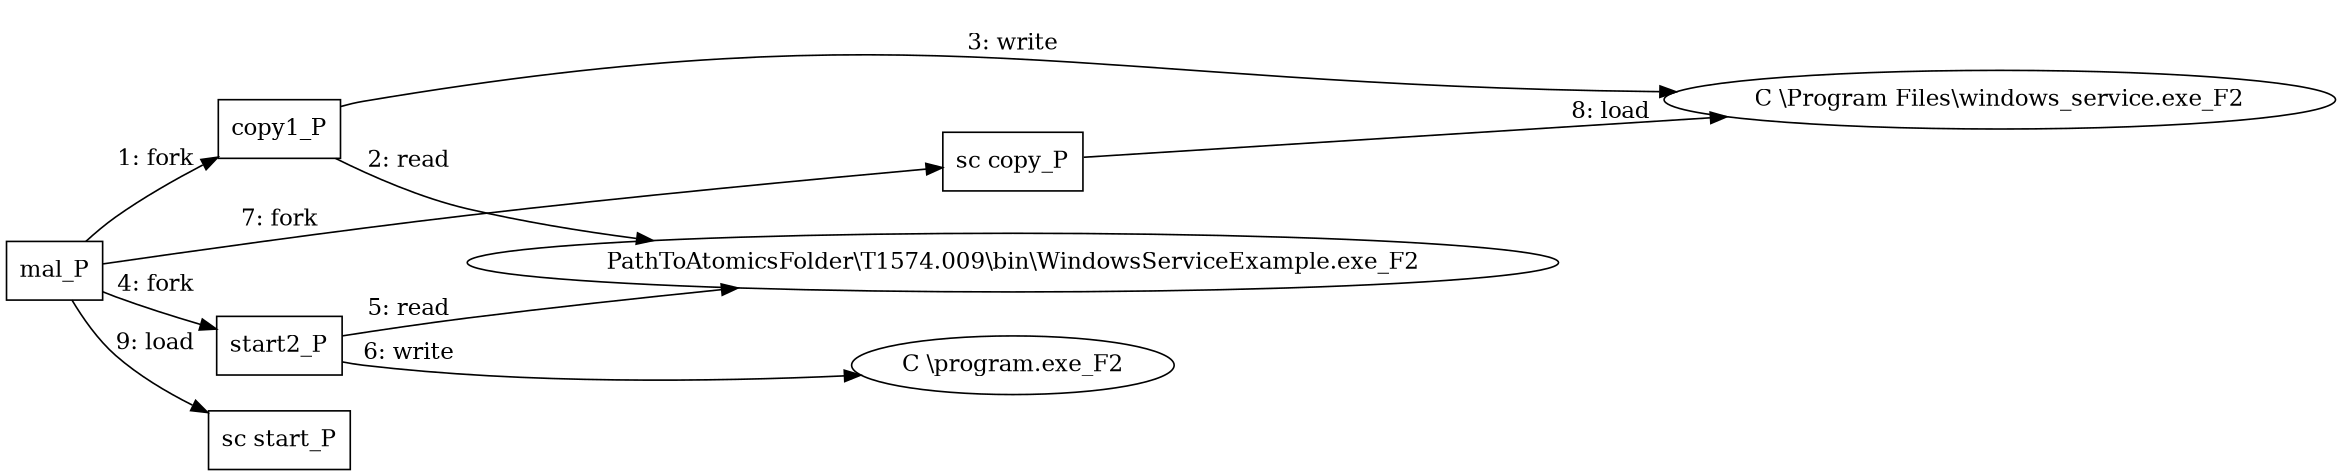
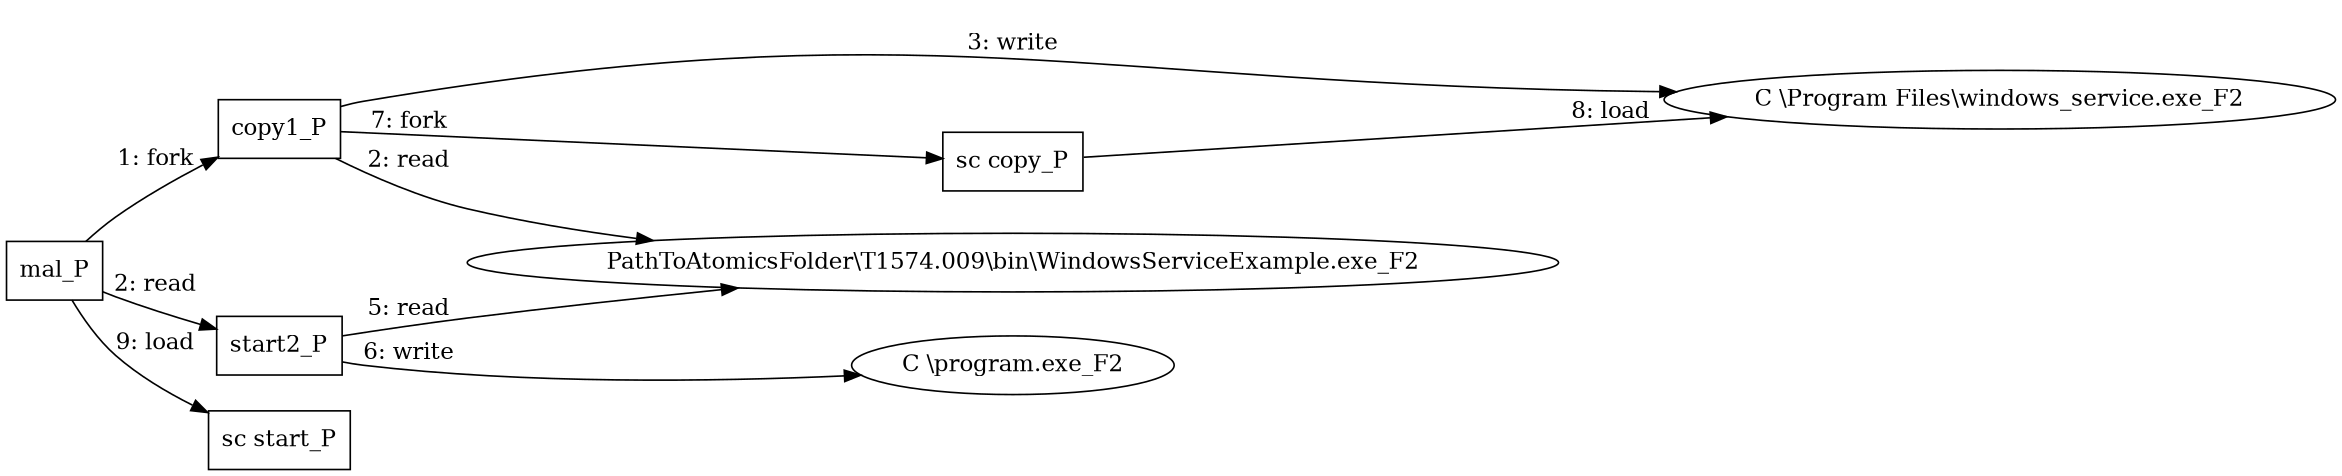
  digraph {
    engine=neato
    fixedsize=false
    fontsize=10
    nodesep=0.3
    rankdir=LR
    ranksep=0
    splines=true
    node [node_type=Process shape=box]
    mal_P
    copy1_P
    n3 [label=start2_P]
    n4 [label="sc copy_P"]
    "sc start_P"
    "PathToAtomicsFolder\\T1574.009\\bin\\WindowsServiceExample.exe_F2" [node_type=File shape=ellipse]
    "C \\Program Files\\windows_service.exe_F2" [node_type=File shape=ellipse]
    "C \\program.exe_F2" [node_type=File shape=ellipse]
    mal_P -> copy1_P [label="1: fork"]
-   mal_P -> n3 [label="4: fork"]
-   mal_P -> n4 [label="7: fork"]
+   mal_P -> n3 [label="2: read"]
+   copy1_P -> n4 [label="7: fork"]
    mal_P -> "sc start_P" [label="9: load"]
    copy1_P -> "PathToAtomicsFolder\\T1574.009\\bin\\WindowsServiceExample.exe_F2" [label="2: read"]
    copy1_P -> "C \\Program Files\\windows_service.exe_F2" [label="3: write"]
    n3 -> "PathToAtomicsFolder\\T1574.009\\bin\\WindowsServiceExample.exe_F2" [label="5: read"]
    n3 -> "C \\program.exe_F2" [label="6: write"]
    n4 -> "C \\Program Files\\windows_service.exe_F2" [label="8: load"]
  }
